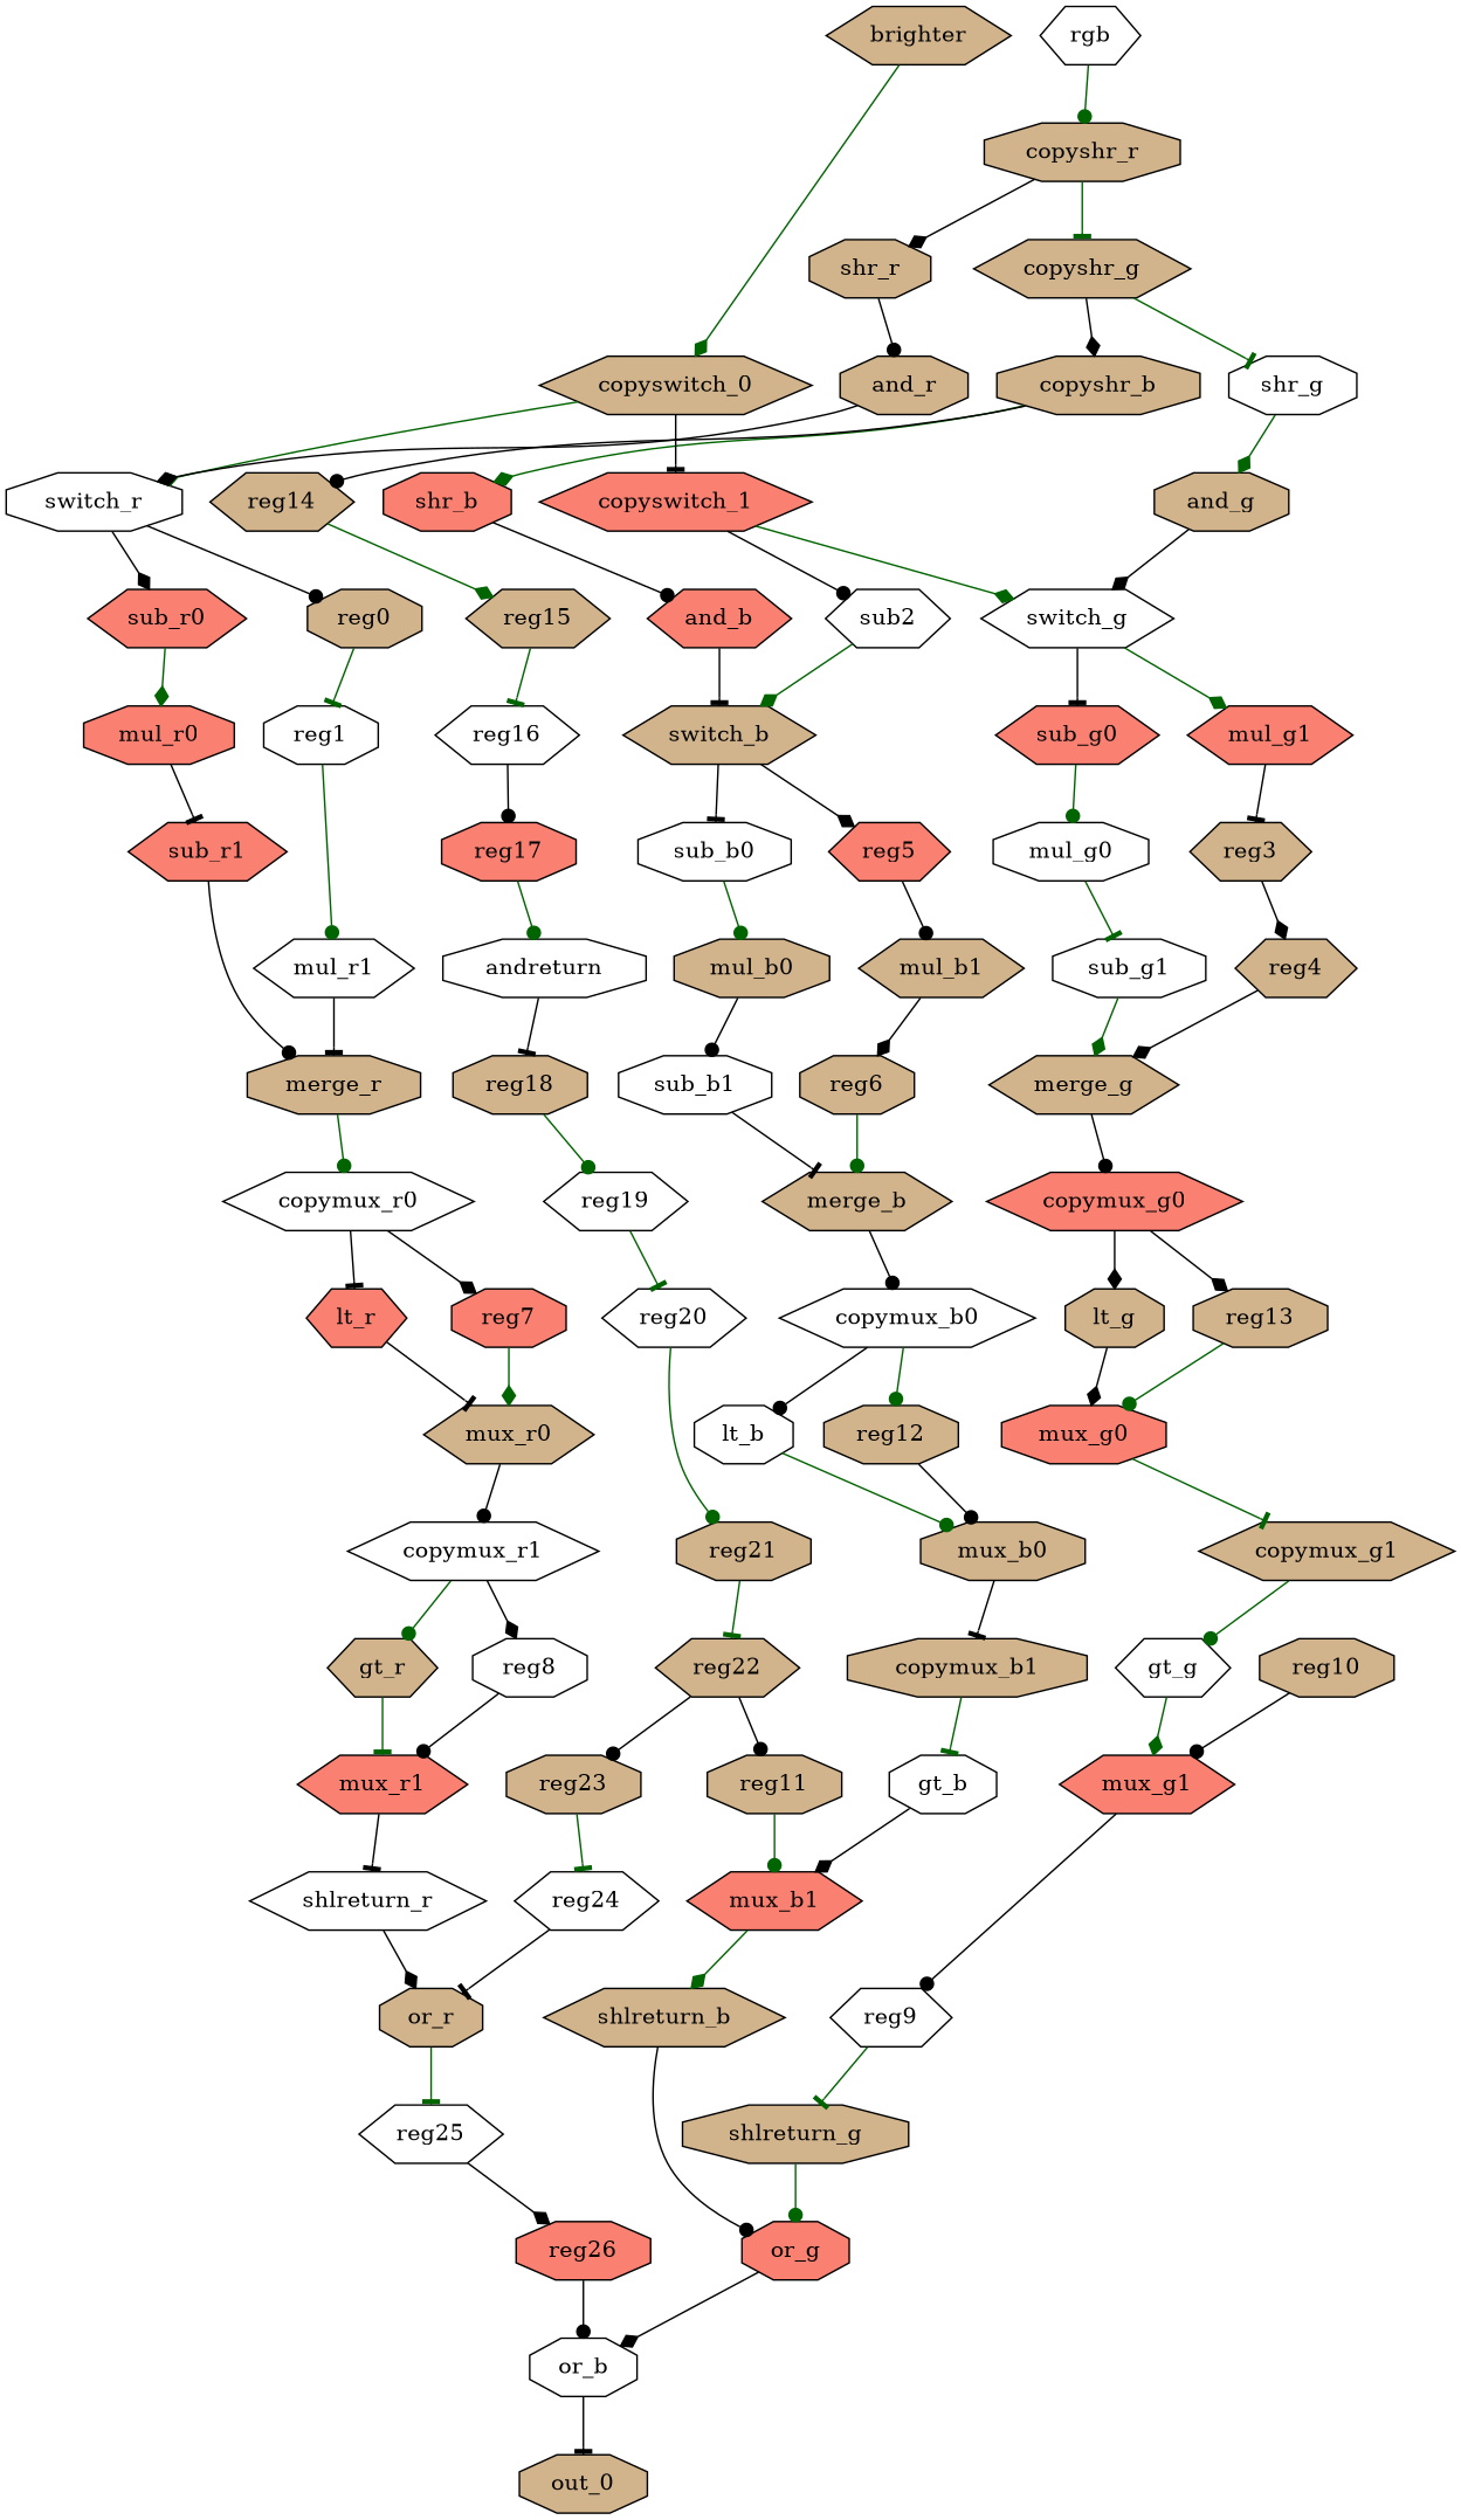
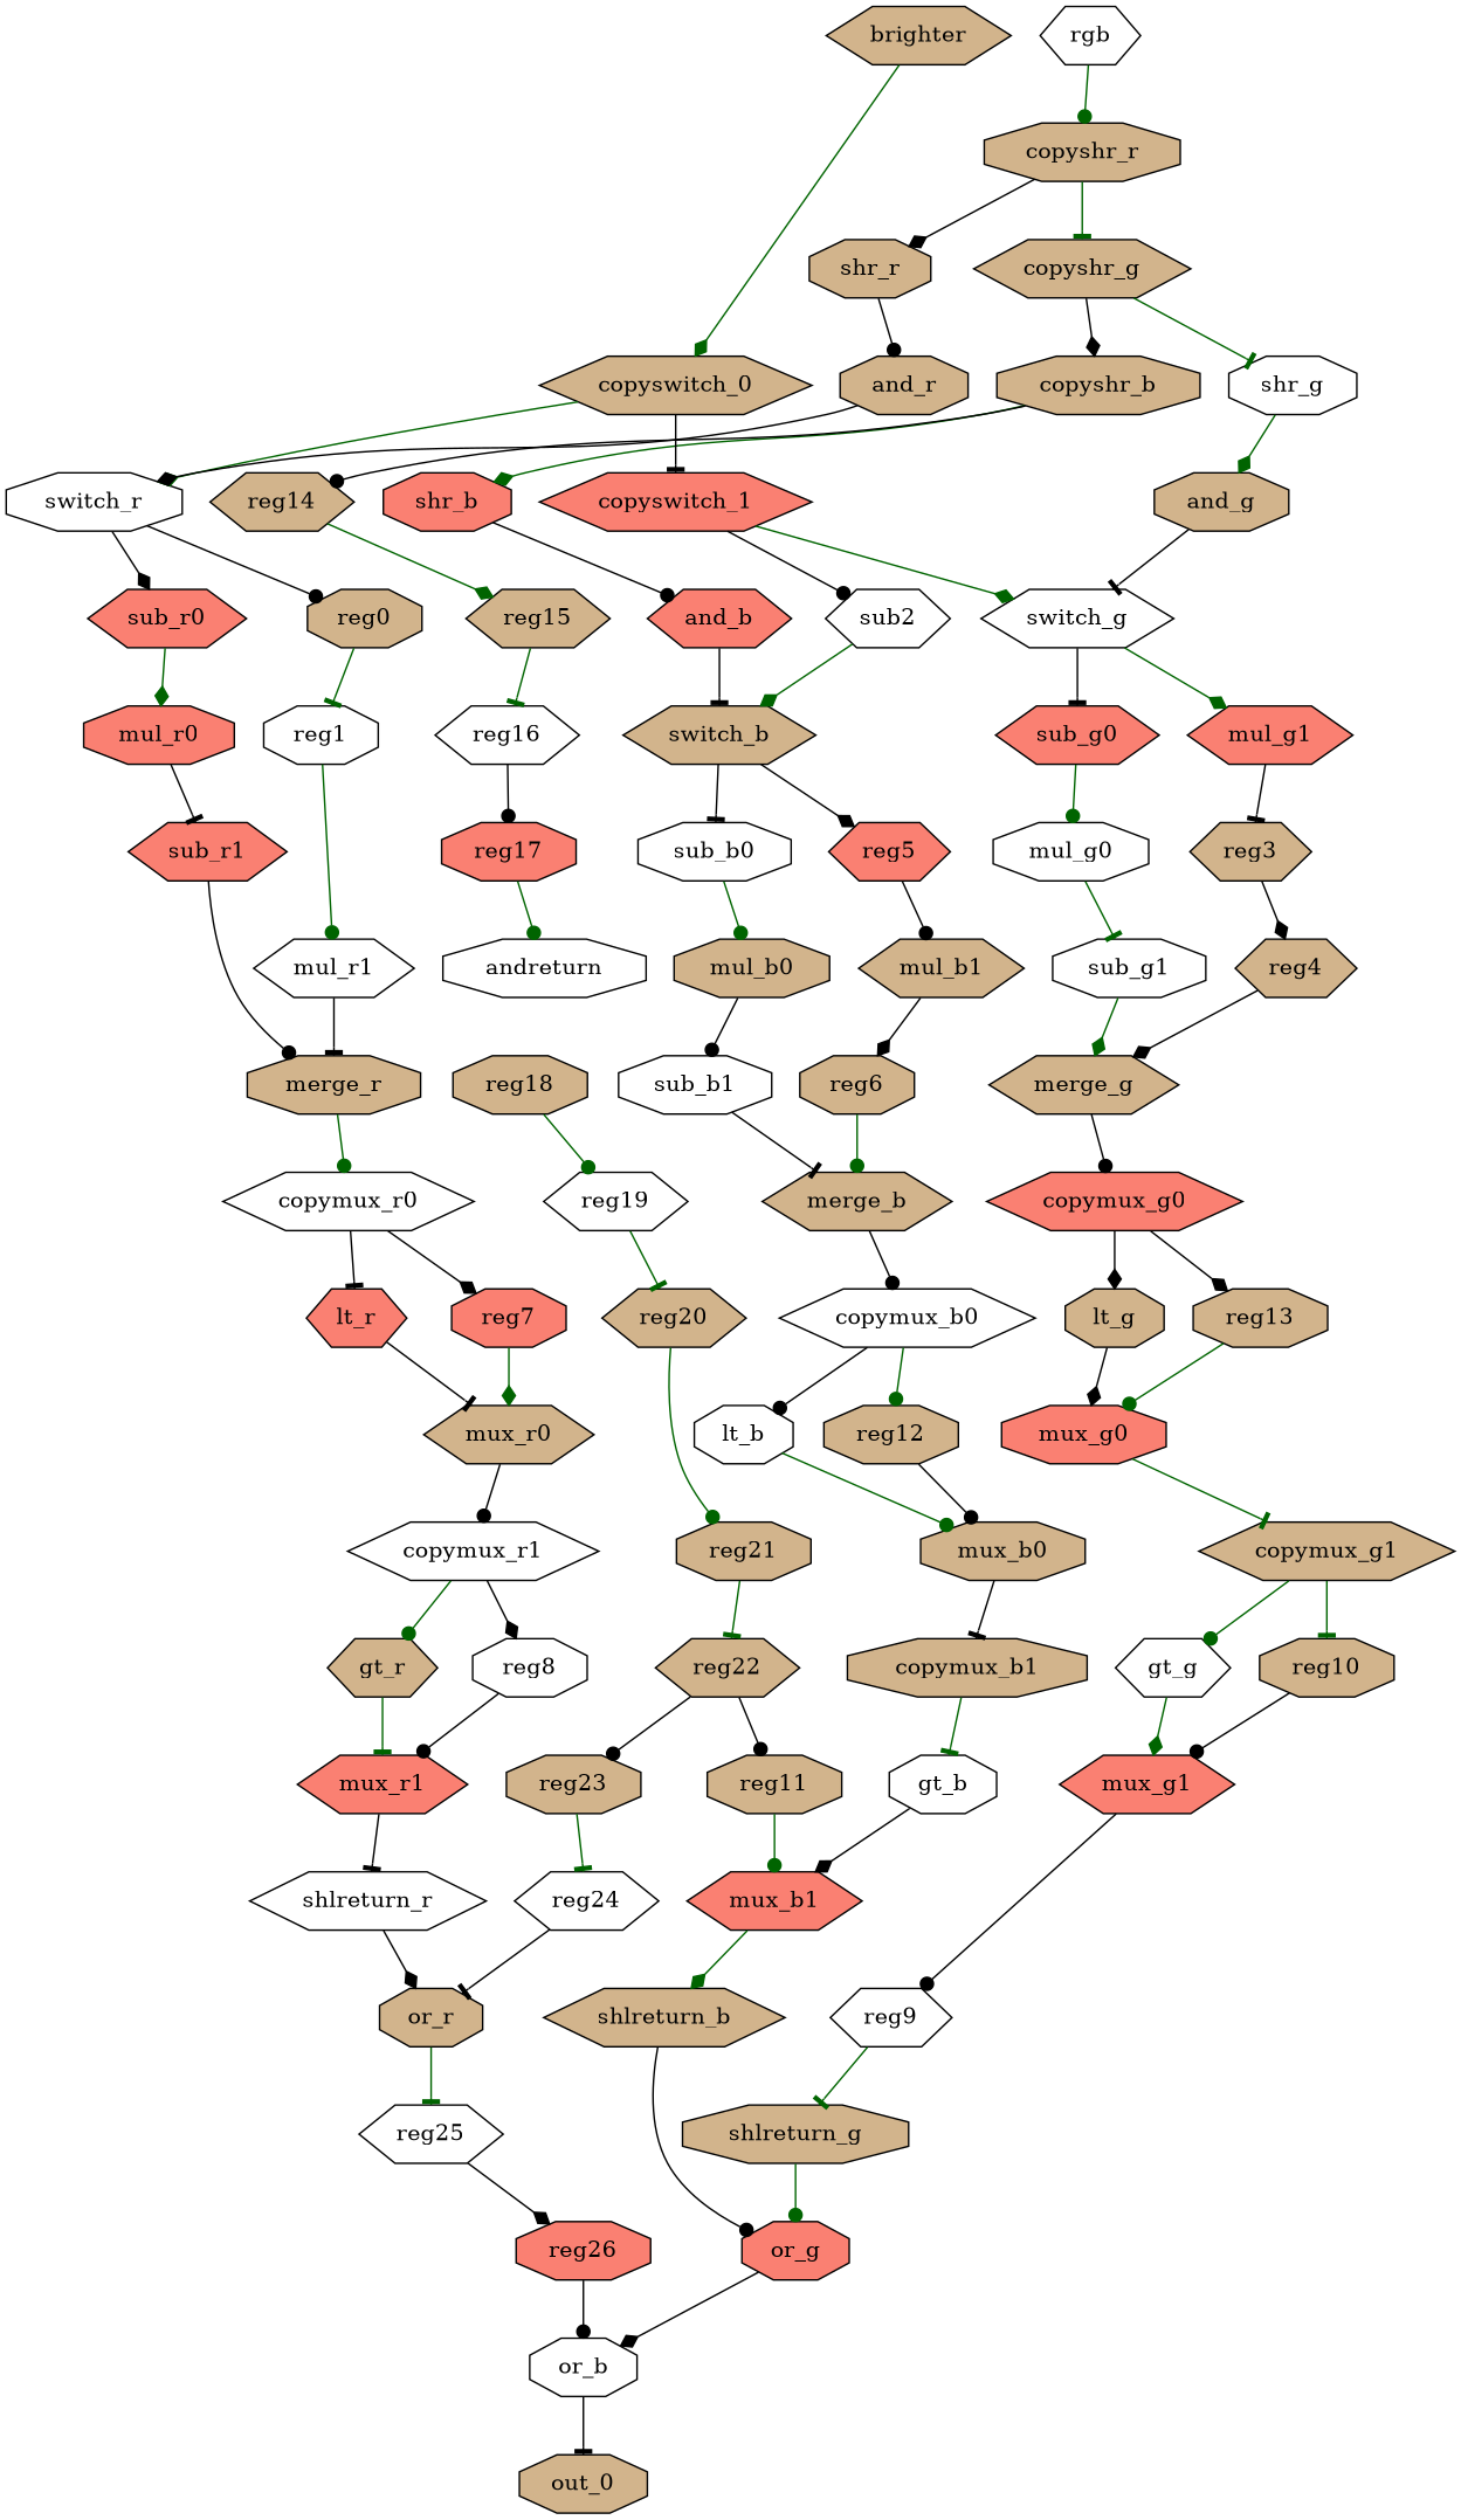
  digraph {
    node [fillcolor=tan shape=hexagon style=filled]
    edge [arrowhead=dot color=black weight=0]
    and_g [shape=octagon]
    switch_g [fillcolor=white]
    sub_g0 [fillcolor=salmon]
    mul_g1 [fillcolor=salmon]
    mul_g0 [fillcolor=white shape=octagon]
    reg3
    copymux_r0 [fillcolor=white]
    lt_r [fillcolor=salmon]
    reg7 [fillcolor=salmon shape=octagon]
    mux_r0
    copymux_r1 [fillcolor=white]
    or_r [shape=octagon]
    reg25 [fillcolor=white]
    reg26 [fillcolor=salmon shape=octagon]
    or_b [fillcolor=white shape=octagon]
    sub_g1 [fillcolor=white shape=octagon]
    merge_g
    copymux_b1 [shape=octagon]
    gt_b [fillcolor=white shape=octagon]
    reg11 [shape=octagon]
    mux_b1 [fillcolor=salmon]
    shlreturn_b
    switch_r [fillcolor=white shape=octagon]
    sub_r0 [fillcolor=salmon]
    reg0 [shape=octagon]
    mul_r0 [fillcolor=salmon shape=octagon]
    reg1 [fillcolor=white shape=octagon]
    sub_r1 [fillcolor=salmon]
    mul_r1 [fillcolor=white]
    sub_b0 [fillcolor=white shape=octagon]
    switch_b
    reg5 [fillcolor=salmon]
    mul_b0 [shape=octagon]
    mul_b1
    sub_b1 [fillcolor=white shape=octagon]
    reg6 [shape=octagon]
    copymux_g0 [fillcolor=salmon]
    copyshr_b [shape=octagon]
    shr_b [fillcolor=salmon shape=octagon]
    reg14
    and_b [fillcolor=salmon]
    reg15
    reg16 [fillcolor=white]
    merge_r [shape=octagon]
    lt_g [shape=octagon]
    mux_g0 [fillcolor=salmon shape=octagon]
    copymux_g1
    gt_g [fillcolor=white]
    reg10 [shape=octagon]
    mux_g1 [fillcolor=salmon]
    reg9 [fillcolor=white]
    mux_r1 [fillcolor=salmon]
    gt_r
    shlreturn_r [fillcolor=white]
    merge_b
    shr_g [fillcolor=white shape=octagon]
    brighter
    copyswitch_0
    copyswitch_1 [fillcolor=salmon]
    n60 [fillcolor=white label=sub2]
    reg4
    copymux_b0 [fillcolor=white]
    reg8 [fillcolor=white shape=octagon]
    copyshr_r [shape=octagon]
    shr_r [shape=octagon]
    copyshr_g
    and_r [shape=octagon]
    out_0 [shape=octagon]
    andreturn [fillcolor=white shape=octagon]
    reg18 [shape=octagon]
    reg19 [fillcolor=white]
-   reg20 [fillcolor=white]
+   reg20
    or_g [fillcolor=salmon shape=octagon]
    shlreturn_g [shape=octagon]
    lt_b [fillcolor=white shape=octagon]
    reg12 [shape=octagon]
    mux_b0 [shape=octagon]
    reg13 [shape=octagon]
    rgb [fillcolor=white]
    reg21 [shape=octagon]
    reg22
    reg23 [shape=octagon]
    reg24 [fillcolor=white]
    reg17 [fillcolor=salmon shape=octagon]
-   and_g -> switch_g [arrowhead=diamond]
+   and_g -> switch_g [arrowhead=tee]
    switch_g -> sub_g0 [arrowhead=tee weight=3]
    switch_g -> mul_g1 [arrowhead=diamond color=darkgreen]
    sub_g0 -> mul_g0 [color=darkgreen]
    mul_g1 -> reg3 [arrowhead=tee]
    mul_g0 -> sub_g1 [arrowhead=tee color=darkgreen]
    reg3 -> reg4 [arrowhead=diamond]
    copymux_r0 -> lt_r [arrowhead=tee]
    copymux_r0 -> reg7 [arrowhead=diamond]
    lt_r -> mux_r0 [arrowhead=tee]
    reg7 -> mux_r0 [arrowhead=diamond color=darkgreen weight=2]
    mux_r0 -> copymux_r1
    copymux_r1 -> gt_r [color=darkgreen]
    copymux_r1 -> reg8 [arrowhead=diamond]
    or_r -> reg25 [arrowhead=tee color=darkgreen weight=1]
    reg25 -> reg26 [arrowhead=diamond]
    reg26 -> or_b [weight=1]
    or_b -> out_0 [arrowhead=tee]
    sub_g1 -> merge_g [arrowhead=diamond color=darkgreen]
    merge_g -> copymux_g0
    copymux_b1 -> gt_b [arrowhead=tee color=darkgreen]
    gt_b -> mux_b1 [arrowhead=diamond]
    reg11 -> mux_b1 [color=darkgreen weight=1]
    mux_b1 -> shlreturn_b [arrowhead=diamond color=darkgreen]
    shlreturn_b -> or_g
    switch_r -> sub_r0 [arrowhead=diamond]
    switch_r -> reg0
    sub_r0 -> mul_r0 [arrowhead=diamond color=darkgreen]
    reg0 -> reg1 [arrowhead=tee color=darkgreen]
    mul_r0 -> sub_r1 [arrowhead=tee]
    reg1 -> mul_r1 [color=darkgreen]
    sub_r1 -> merge_r
    mul_r1 -> merge_r [arrowhead=tee weight=2]
    sub_b0 -> mul_b0 [color=darkgreen]
    switch_b -> sub_b0 [arrowhead=tee]
    switch_b -> reg5 [arrowhead=diamond]
    reg5 -> mul_b1
    mul_b0 -> sub_b1
    mul_b1 -> reg6 [arrowhead=diamond]
    sub_b1 -> merge_b [arrowhead=tee]
    reg6 -> merge_b [color=darkgreen weight=2]
    copymux_g0 -> lt_g [arrowhead=diamond weight=1]
    copymux_g0 -> reg13 [arrowhead=diamond]
    copyshr_b -> shr_b [arrowhead=diamond color=darkgreen]
    copyshr_b -> reg14
    shr_b -> and_b
    reg14 -> reg15 [arrowhead=diamond color=darkgreen]
    and_b -> switch_b [arrowhead=tee weight=5]
    reg15 -> reg16 [arrowhead=tee color=darkgreen]
    reg16 -> reg17
    merge_r -> copymux_r0 [color=darkgreen]
    lt_g -> mux_g0 [arrowhead=diamond]
    mux_g0 -> copymux_g1 [arrowhead=tee color=darkgreen]
    copymux_g1 -> gt_g [color=darkgreen]
+   copymux_g1 -> reg10 [arrowhead=tee color=darkgreen weight=1]
    gt_g -> mux_g1 [arrowhead=diamond color=darkgreen]
    reg10 -> mux_g1
    mux_g1 -> reg9
    reg9 -> shlreturn_g [arrowhead=tee color=darkgreen]
    mux_r1 -> shlreturn_r [arrowhead=tee]
    gt_r -> mux_r1 [arrowhead=tee color=darkgreen weight=1]
    shlreturn_r -> or_r [arrowhead=diamond]
    merge_b -> copymux_b0
    shr_g -> and_g [arrowhead=diamond color=darkgreen]
    brighter -> copyswitch_0 [arrowhead=diamond color=darkgreen]
    copyswitch_0 -> switch_r [arrowhead=diamond color=darkgreen]
    copyswitch_0 -> copyswitch_1 [arrowhead=tee weight=1]
    copyswitch_1 -> switch_g [arrowhead=diamond color=darkgreen]
    copyswitch_1 -> n60
    n60 -> switch_b [arrowhead=diamond color=darkgreen]
    reg4 -> merge_g [arrowhead=diamond]
    copymux_b0 -> lt_b
    copymux_b0 -> reg12 [color=darkgreen]
    reg8 -> mux_r1
    copyshr_r -> shr_r [arrowhead=diamond]
    copyshr_r -> copyshr_g [arrowhead=tee color=darkgreen weight=2]
    shr_r -> and_r
    copyshr_g -> copyshr_b [arrowhead=diamond]
    copyshr_g -> shr_g [arrowhead=tee color=darkgreen]
    and_r -> switch_r [arrowhead=diamond]
-   andreturn -> reg18 [arrowhead=tee]
    reg18 -> reg19 [color=darkgreen]
    reg19 -> reg20 [arrowhead=tee color=darkgreen]
    reg20 -> reg21 [color=darkgreen]
    or_g -> or_b [arrowhead=diamond]
    shlreturn_g -> or_g [color=darkgreen weight=3]
    lt_b -> mux_b0 [color=darkgreen]
    reg12 -> mux_b0
    mux_b0 -> copymux_b1 [arrowhead=tee]
    reg13 -> mux_g0 [color=darkgreen]
    rgb -> copyshr_r [color=darkgreen]
    reg21 -> reg22 [arrowhead=tee color=darkgreen]
    reg22 -> reg11
    reg22 -> reg23
    reg23 -> reg24 [arrowhead=tee color=darkgreen]
    reg24 -> or_r [arrowhead=tee]
    reg17 -> andreturn [color=darkgreen]
  }
